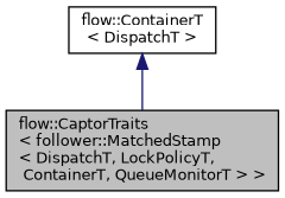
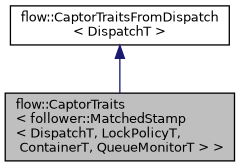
  digraph {
    node [color=black fontname=Helvetica fontsize=10 shape=record style=filled]
    n1 [fillcolor=grey75 fontcolor=black height=0.2 label="flow::CaptorTraits\l\< follower::MatchedStamp\l\< DispatchT, LockPolicyT,\l ContainerT, QueueMonitorT \> \>" width=0.4]
-   n2 [fillcolor=white height=0.2 label="flow::ContainerT\l\< DispatchT \>" width=0.4]
+   n2 [fillcolor=white height=0.2 label="flow::CaptorTraitsFromDispatch\l\< DispatchT \>" width=0.4]
    n2 -> n1 [color=midnightblue dir=back fontname=Helvetica fontsize=10 labelfontname=Helvetica labelfontsize=10 style=solid]
  }
